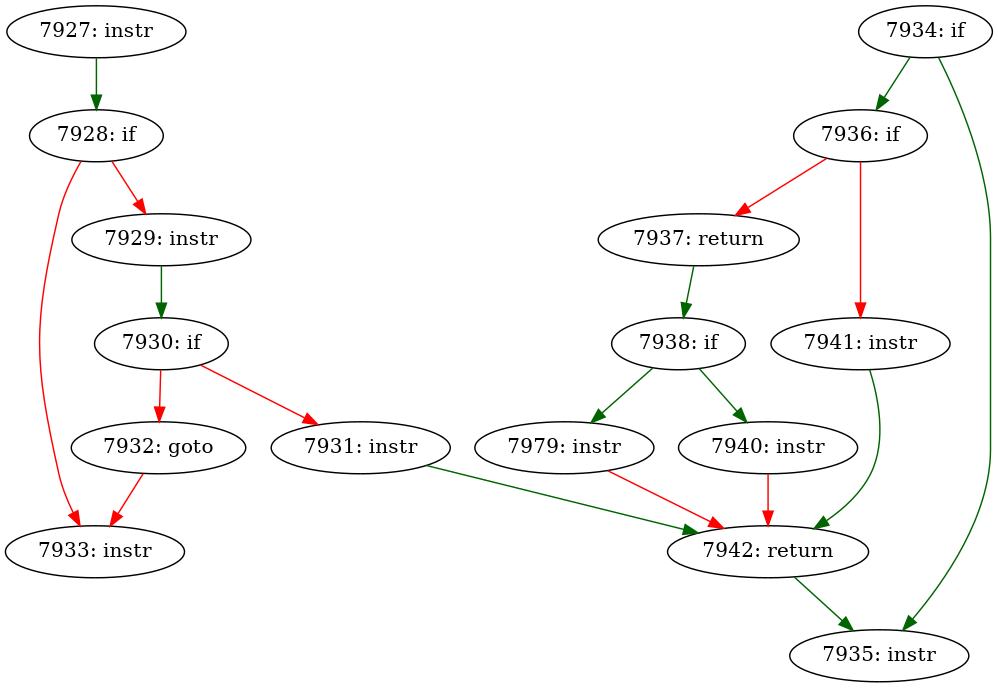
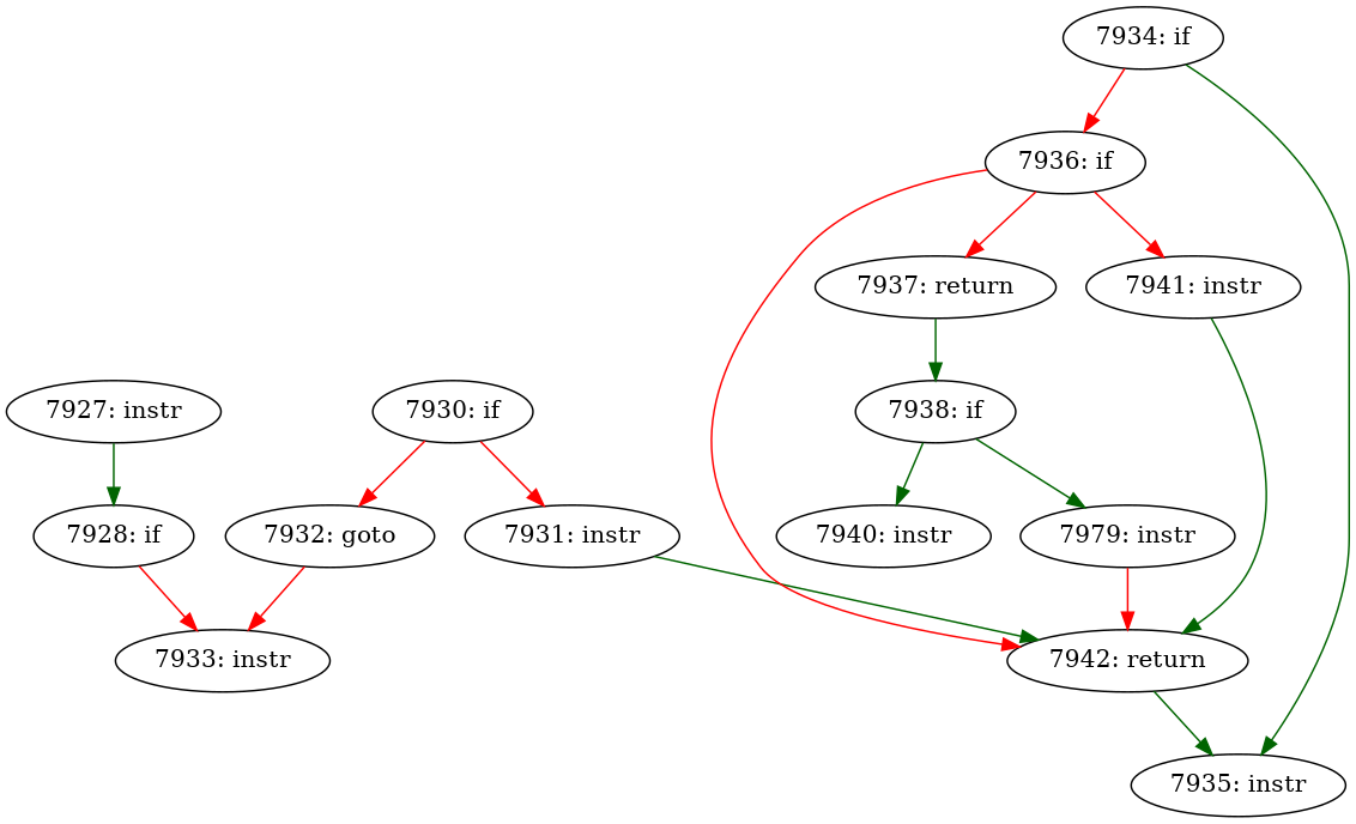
  digraph {
    edge [color=red]
    n1 [label="7927: instr"]
    n2 [label="7928: if"]
-   n3 [label="7929: instr"]
    n4 [label="7933: instr"]
    n5 [label="7930: if"]
    n6 [label="7931: instr"]
    n7 [label="7932: goto"]
    n8 [label="7934: if"]
    n9 [label="7935: instr"]
    n10 [label="7936: if"]
    n11 [label="7942: return"]
    n12 [label="7937: return"]
    n13 [label="7941: instr"]
    n14 [label="7938: if"]
    n15 [label="7979: instr"]
    n16 [label="7940: instr"]
    n1 -> n2 [color=darkgreen]
-   n2 -> n3
    n2 -> n4
-   n3 -> n5 [color=darkgreen]
    n5 -> n6
    n5 -> n7
    n6 -> n11 [color=darkgreen]
    n7 -> n4
    n8 -> n9 [color=darkgreen]
-   n8 -> n10 [color=darkgreen]
+   n8 -> n10
    n10 -> n12
    n10 -> n13
    n11 -> n9 [color=darkgreen]
    n12 -> n14 [color=darkgreen]
    n13 -> n11 [color=darkgreen]
    n14 -> n15 [color=darkgreen]
    n14 -> n16 [color=darkgreen]
    n15 -> n11
-   n16 -> n11
+   n10 -> n11
  }
